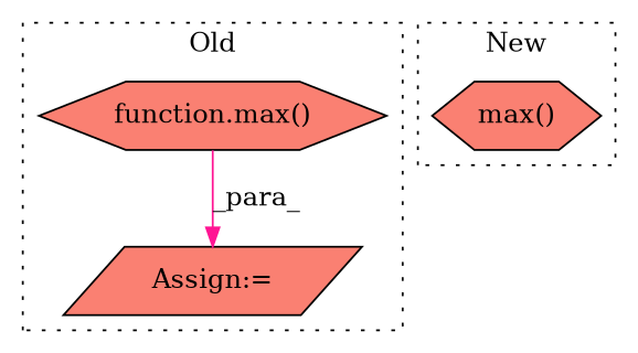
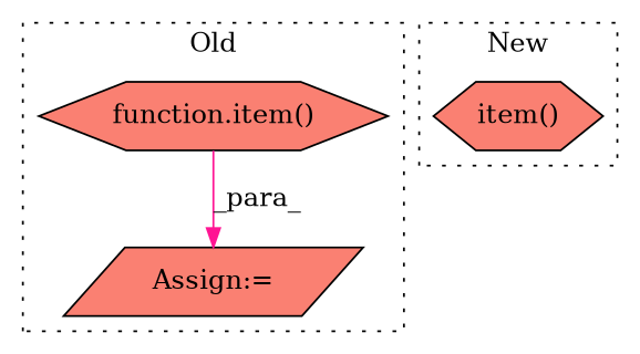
  digraph {
    node [a=75 shape=hexagon style=filled fillcolor=salmon]
-   n1 [l="4,1" label="function.max()" s="7715,7728"]
+   n1 [l="4,1" label="function.item()" s="7715,7728"]
    n2 [a=68 l=3 label="Assign:=" s=7712 shape=parallelogram]
-   n3 [l=18 label="max()" s=9042]
+   n3 [l=18 label="item()" s=9042]
    subgraph cluster_1 {
      label=Old
      style=dotted
      n1
      n2
    }
    subgraph cluster_2 {
      label=New
      style=dotted
      n3
    }
    n1 -> n2 [label=_para_ color=deeppink]
  }
